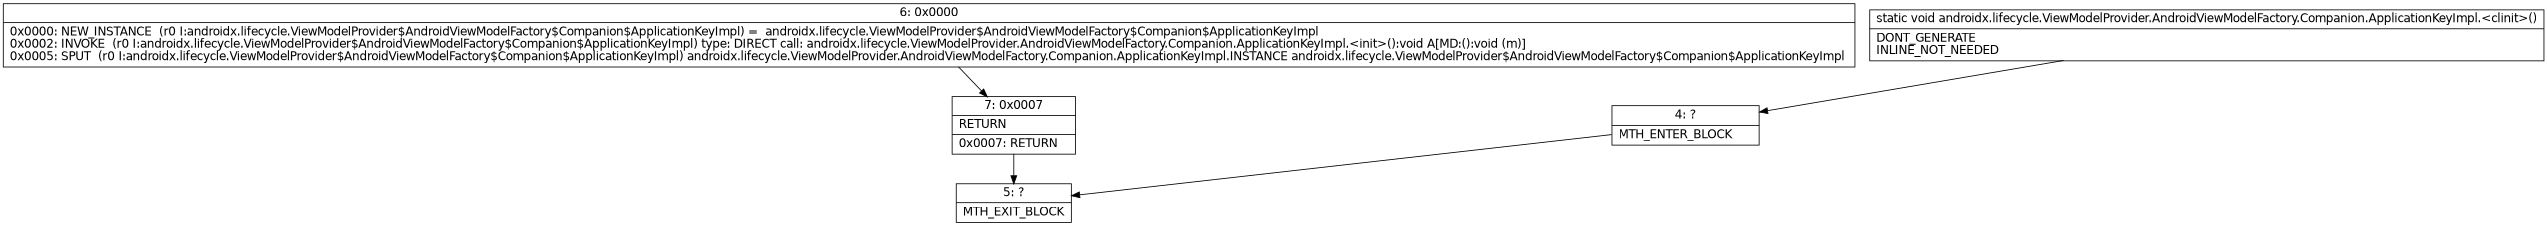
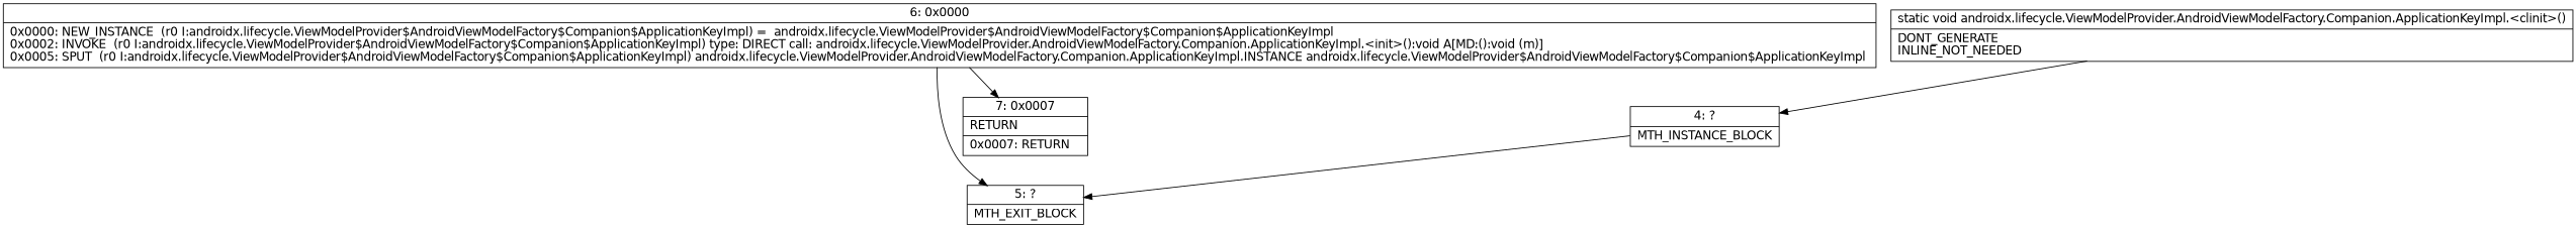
  digraph {
    fontname="DejaVu Sans"
    node [fontname="DejaVu Sans" shape=record]
    edge [fontname="DejaVu Sans"]
-   n1 [label="{4\:\ ?|MTH_ENTER_BLOCK\l}"]
+   n1 [label="{4\:\ ?|MTH_INSTANCE_BLOCK\l}"]
    n2 [label="{5\:\ ?|MTH_EXIT_BLOCK\l}"]
    n3 [label="{6\:\ 0x0000|0x0000: NEW_INSTANCE  (r0 I:androidx.lifecycle.ViewModelProvider$AndroidViewModelFactory$Companion$ApplicationKeyImpl) =  androidx.lifecycle.ViewModelProvider$AndroidViewModelFactory$Companion$ApplicationKeyImpl \l0x0002: INVOKE  (r0 I:androidx.lifecycle.ViewModelProvider$AndroidViewModelFactory$Companion$ApplicationKeyImpl) type: DIRECT call: androidx.lifecycle.ViewModelProvider.AndroidViewModelFactory.Companion.ApplicationKeyImpl.\<init\>():void A[MD:():void (m)]\l0x0005: SPUT  (r0 I:androidx.lifecycle.ViewModelProvider$AndroidViewModelFactory$Companion$ApplicationKeyImpl) androidx.lifecycle.ViewModelProvider.AndroidViewModelFactory.Companion.ApplicationKeyImpl.INSTANCE androidx.lifecycle.ViewModelProvider$AndroidViewModelFactory$Companion$ApplicationKeyImpl \l}"]
    n4 [label="{7\:\ 0x0007|RETURN\l|0x0007: RETURN   \l}"]
    n5 [label="{static void androidx.lifecycle.ViewModelProvider.AndroidViewModelFactory.Companion.ApplicationKeyImpl.\<clinit\>()  | DONT_GENERATE\lINLINE_NOT_NEEDED\l}"]
    n1 -> n2
    n3 -> n4
-   n4 -> n2
+   n3 -> n2
    n5 -> n1
  }
